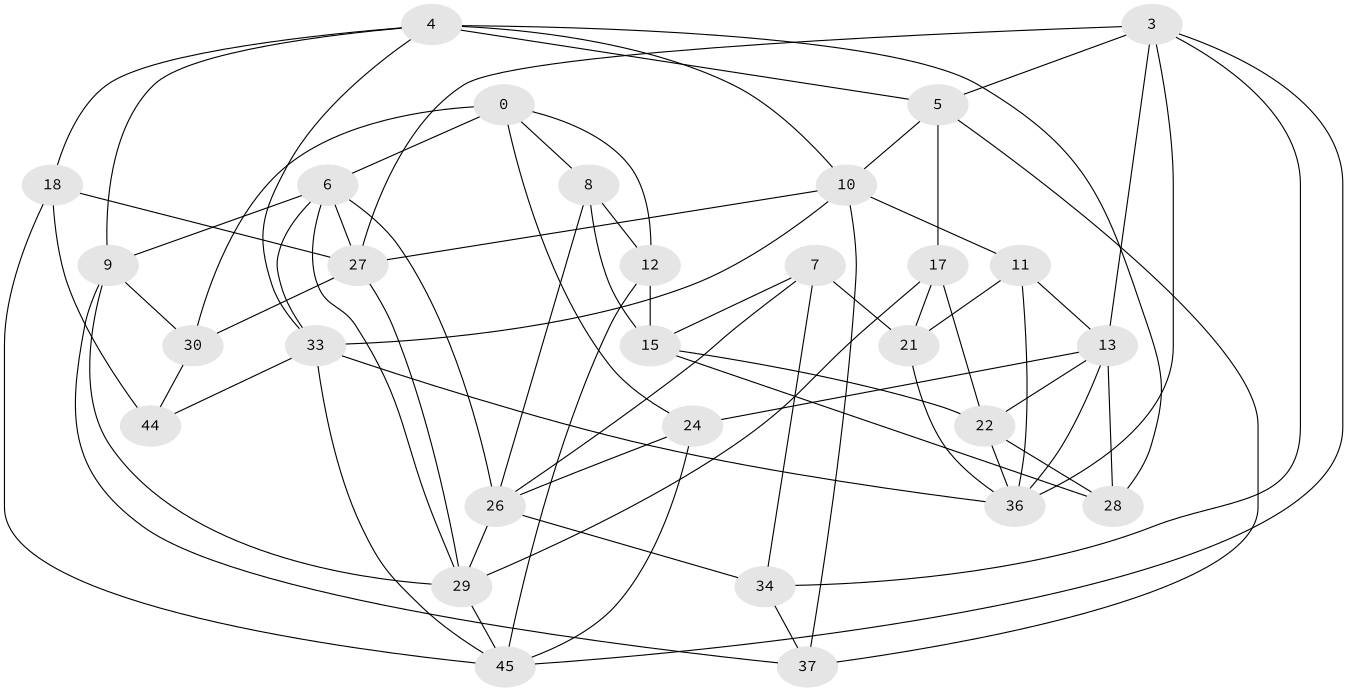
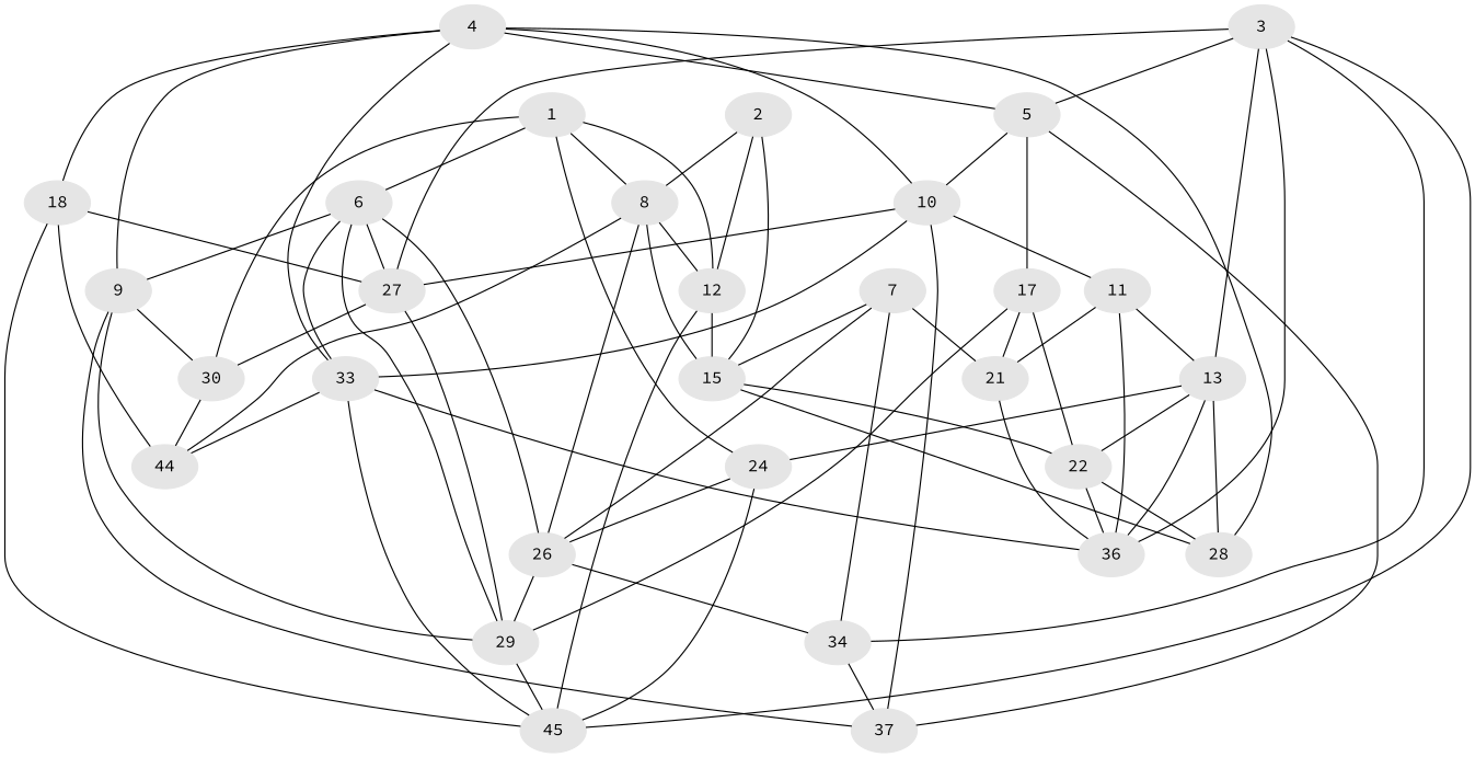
  graph {
    fontname="Source Code Pro"
    node [color=gray90 fontname="Source Code Pro" style=filled]
    edge [fontname="Source Code Pro"]
-   1 [super="+14" label=0]
+   1 [super="+14"]
    6 [super="+50"]
    8 [super="+42"]
    12 [super="+40"]
    24
    30 [super="+39"]
    27 [super="+47"]
    9 [super="+19"]
    33 [super="+46"]
    26 [super="+41"]
    29 [super="+32"]
    15 [super="+16"]
    44
    n14 [label=45 super="+49"]
+   2
    28
    22 [super="+23"]
    3 [super="+25"]
    5 [super="+35"]
    13 [super="+20"]
    34
    36 [super="+43"]
    10 [super="+45"]
    17 [super="+38"]
    37
    4 [super="+31"]
    18
    11
    21
    7
    1 -- 6
    1 -- 8
    1 -- 12
    1 -- 24
    1 -- 30 [weight=2]
    6 -- 27
    6 -- 9
    6 -- 33
    6 -- 26
    6 -- 29
    8 -- 12
    8 -- 26
    8 -- 15
+   8 -- 44
    12 -- 15
    12 -- n14
    24 -- 26
    24 -- n14
    30 -- 44
    27 -- 30
    27 -- 29
    9 -- 30 [weight=2]
    9 -- 29
    9 -- 37
    33 -- 44
    33 -- n14
    33 -- 36
    26 -- 29
    26 -- 34
    29 -- n14
    15 -- 28
    15 -- 22
+   2 -- 8
+   2 -- 12 [weight=2]
+   2 -- 15
    22 -- 28
    22 -- 36
    3 -- 27
    3 -- n14
    3 -- 5
    3 -- 13
    3 -- 34
    3 -- 36
    5 -- 10
    5 -- 17 [weight=2]
    5 -- 37
    13 -- 24
    13 -- 28
    13 -- 22
    13 -- 36
    34 -- 37
    10 -- 27
    10 -- 33
    10 -- 37
    10 -- 11
    17 -- 29
    17 -- 22 [weight=2]
    17 -- 21
    4 -- 9
    4 -- 33
    4 -- 28
    4 -- 5
    4 -- 10
    4 -- 18
    18 -- 27
    18 -- 44
    18 -- n14
    11 -- 13
    11 -- 36
    11 -- 21
    21 -- 36
    7 -- 26
    7 -- 15
    7 -- 34
    7 -- 21
  }
